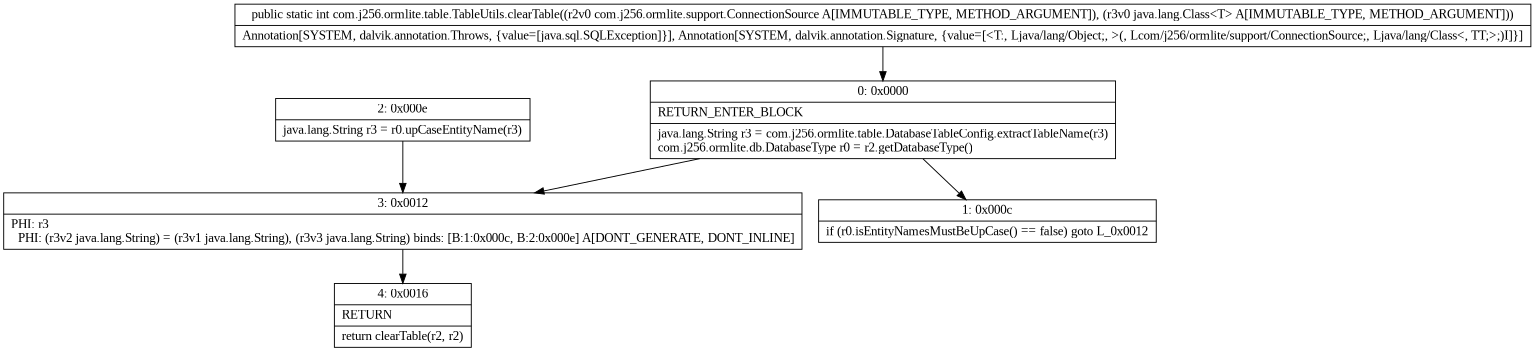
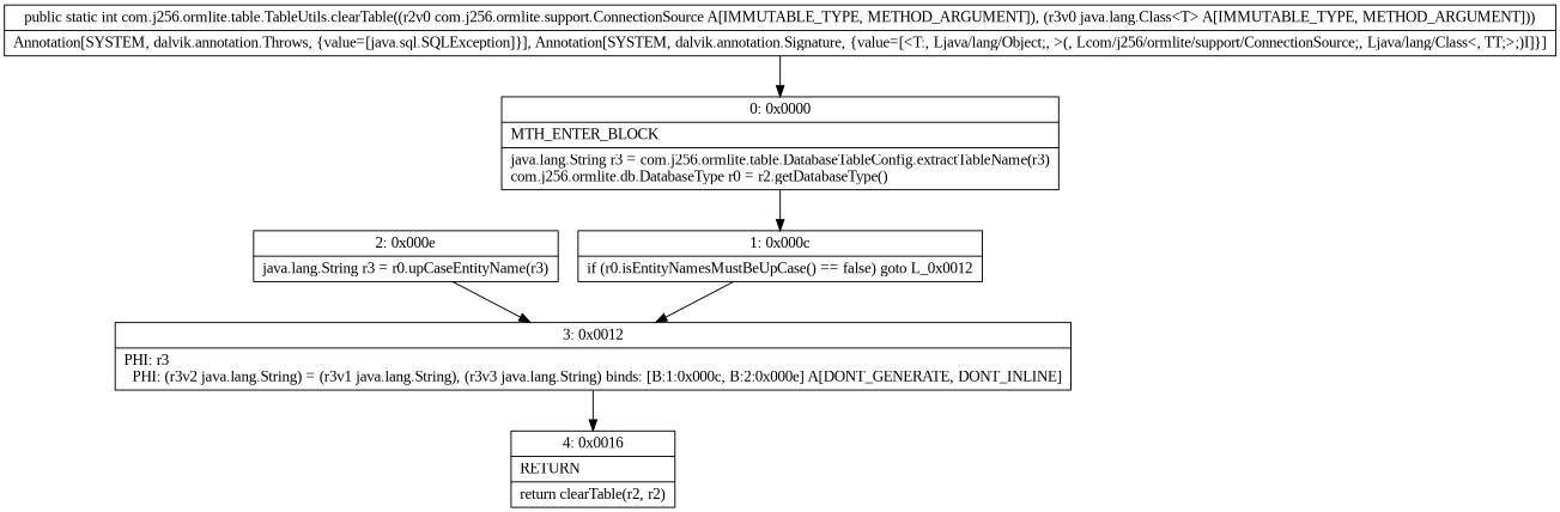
  digraph {
    fontname="Liberation Serif"
    node [fontname="Liberation Serif" shape=record]
    edge [fontname="Liberation Serif"]
-   n1 [label="{0\:\ 0x0000|RETURN_ENTER_BLOCK\l|java.lang.String r3 = com.j256.ormlite.table.DatabaseTableConfig.extractTableName(r3)\lcom.j256.ormlite.db.DatabaseType r0 = r2.getDatabaseType()\l}"]
+   n1 [label="{0\:\ 0x0000|MTH_ENTER_BLOCK\l|java.lang.String r3 = com.j256.ormlite.table.DatabaseTableConfig.extractTableName(r3)\lcom.j256.ormlite.db.DatabaseType r0 = r2.getDatabaseType()\l}"]
    n2 [label="{1\:\ 0x000c|if (r0.isEntityNamesMustBeUpCase() == false) goto L_0x0012\l}"]
    n3 [label="{3\:\ 0x0012|PHI: r3 \l  PHI: (r3v2 java.lang.String) = (r3v1 java.lang.String), (r3v3 java.lang.String) binds: [B:1:0x000c, B:2:0x000e] A[DONT_GENERATE, DONT_INLINE]\l}"]
    n4 [label="{2\:\ 0x000e|java.lang.String r3 = r0.upCaseEntityName(r3)\l}"]
    n5 [label="{4\:\ 0x0016|RETURN\l|return clearTable(r2, r2)\l}"]
    n6 [label="{public static int com.j256.ormlite.table.TableUtils.clearTable((r2v0 com.j256.ormlite.support.ConnectionSource A[IMMUTABLE_TYPE, METHOD_ARGUMENT]), (r3v0 java.lang.Class\<T\> A[IMMUTABLE_TYPE, METHOD_ARGUMENT]))  | Annotation[SYSTEM, dalvik.annotation.Throws, \{value=[java.sql.SQLException]\}], Annotation[SYSTEM, dalvik.annotation.Signature, \{value=[\<T:, Ljava\/lang\/Object;, \>(, Lcom\/j256\/ormlite\/support\/ConnectionSource;, Ljava\/lang\/Class\<, TT;\>;)I]\}]\l}"]
    n1 -> n2
-   n1 -> n3
+   n2 -> n3
    n3 -> n5
    n4 -> n3
    n6 -> n1
  }
